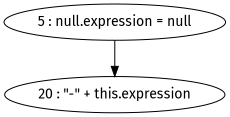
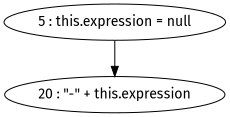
  digraph {
    fontname="Fira Sans"
    node [fontname="Fira Sans"]
-   "5 : this.expression = null" [label="5 : null.expression = null"]
+   "5 : this.expression = null"
    "20 : \"-\" + this.expression"
    "5 : this.expression = null" -> "20 : \"-\" + this.expression" [fontname="Fira Sans"]
  }
